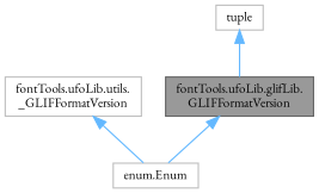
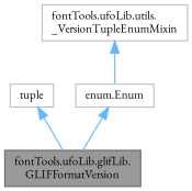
  digraph {
    fontname="EB Garamond"
    node [color=grey75 fillcolor=white fontname="EB Garamond" fontsize=10 shape=box style=filled]
    edge [color=steelblue1 dir=back fontname="EB Garamond" fontsize=10 labelfontname=Helvetica labelfontsize=10 style=solid]
    n1 [color=gray40 fillcolor=grey60 fontcolor=black height=0.2 label="fontTools.ufoLib.glifLib.\lGLIFFormatVersion" width=0.4]
    n2 [height=0.2 label=tuple width=0.4]
-   n3 [height=0.2 label="fontTools.ufoLib.utils.\l_GLIFFormatVersion" width=0.4]
+   n3 [height=0.2 label="fontTools.ufoLib.utils.\l_VersionTupleEnumMixin" width=0.4]
    n4 [height=0.2 label="enum.Enum" width=0.4]
    n2 -> n1
    n3 -> n4
-   n1 -> n4
+   n4 -> n1
  }
